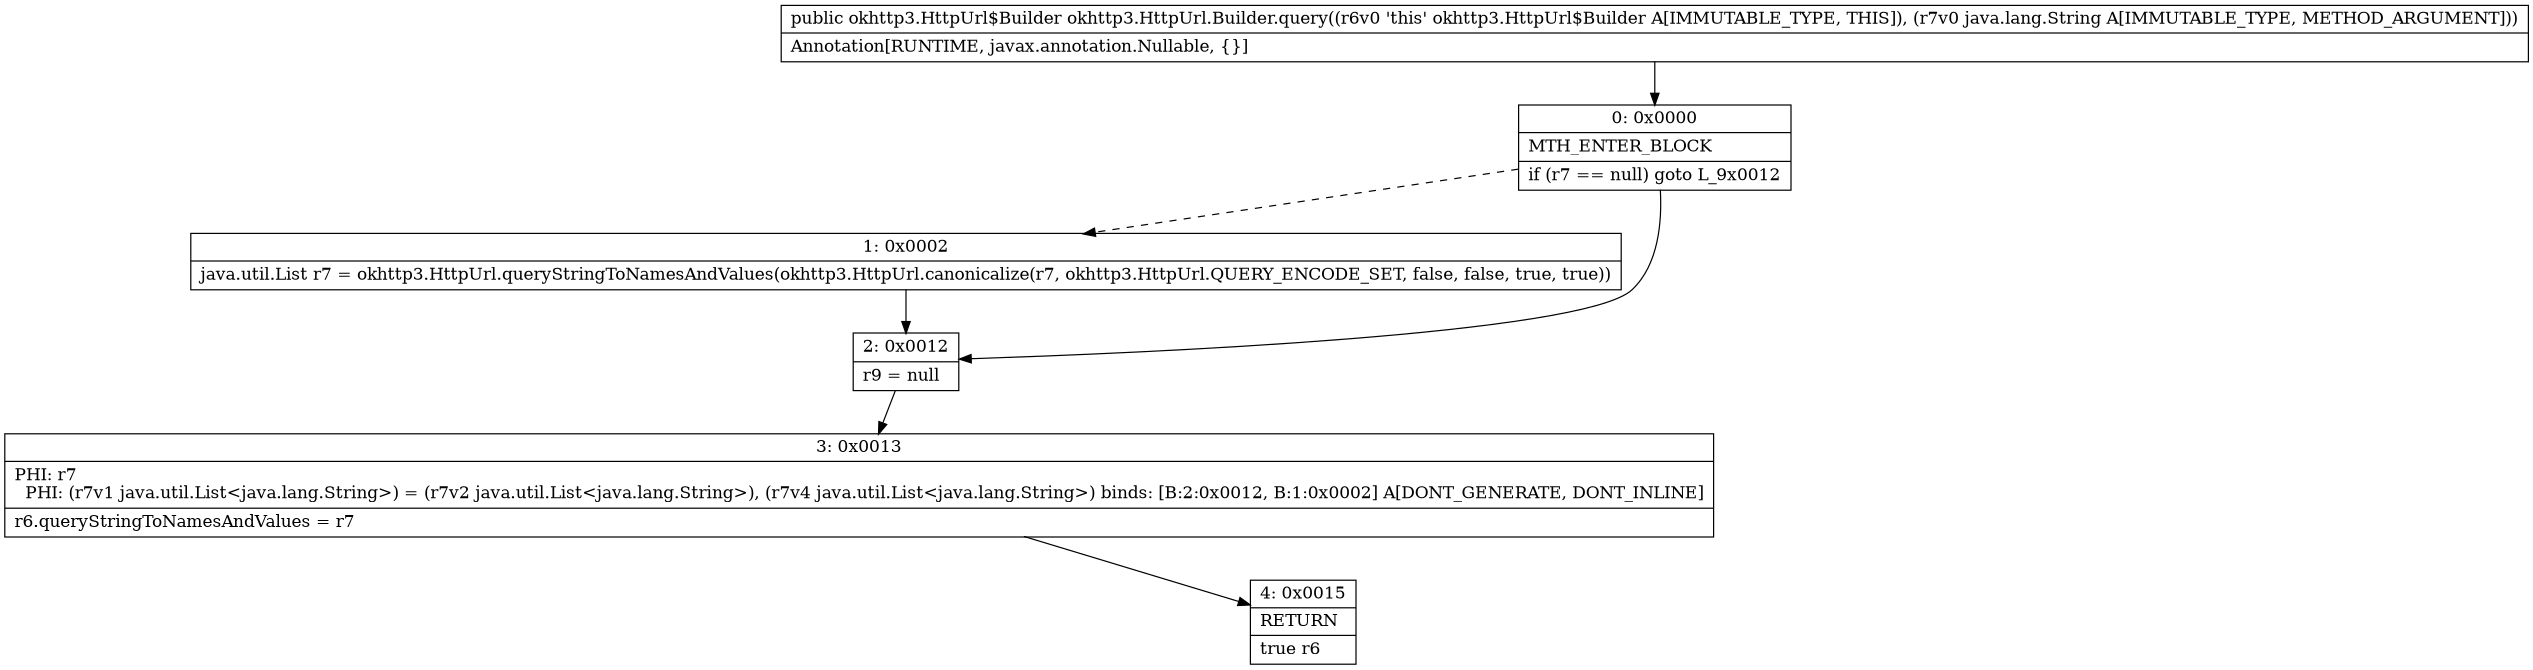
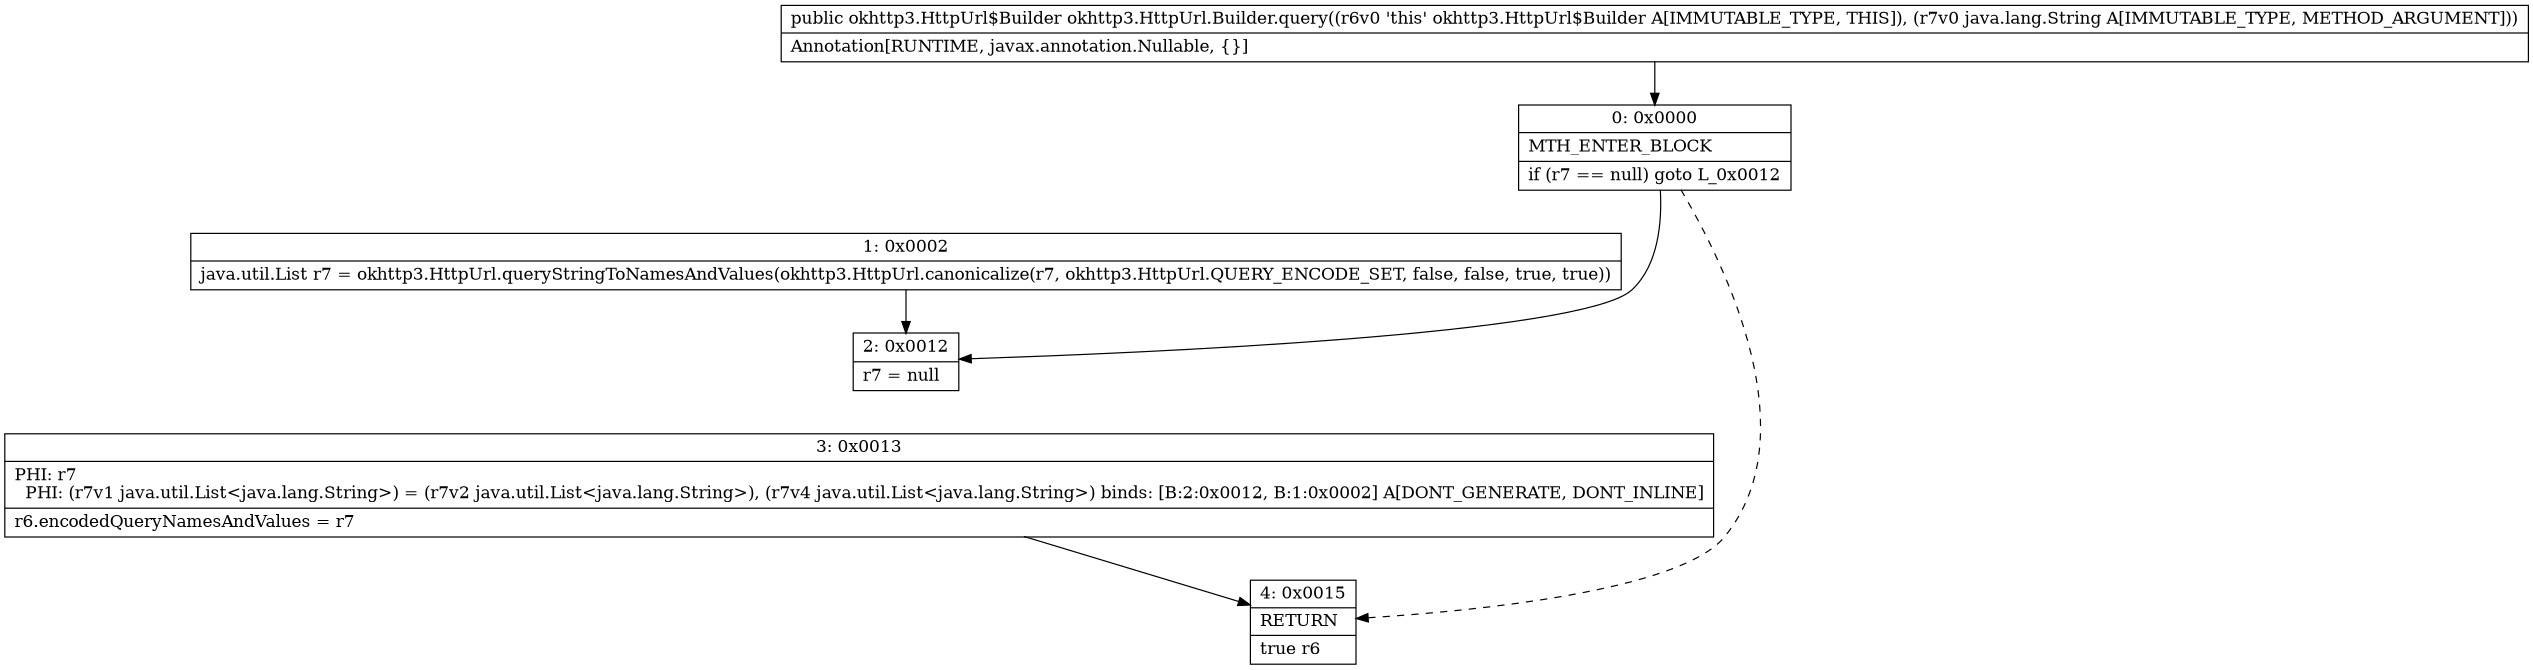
  digraph {
    node [shape=record]
-   n1 [label="{0\:\ 0x0000|MTH_ENTER_BLOCK\l|if (r7 == null) goto L_9x0012\l}"]
+   n1 [label="{0\:\ 0x0000|MTH_ENTER_BLOCK\l|if (r7 == null) goto L_0x0012\l}"]
    n2 [label="{1\:\ 0x0002|java.util.List r7 = okhttp3.HttpUrl.queryStringToNamesAndValues(okhttp3.HttpUrl.canonicalize(r7, okhttp3.HttpUrl.QUERY_ENCODE_SET, false, false, true, true))\l}"]
-   n3 [label="{2\:\ 0x0012|r9 = null\l}"]
-   n4 [label="{3\:\ 0x0013|PHI: r7 \l  PHI: (r7v1 java.util.List\<java.lang.String\>) = (r7v2 java.util.List\<java.lang.String\>), (r7v4 java.util.List\<java.lang.String\>) binds: [B:2:0x0012, B:1:0x0002] A[DONT_GENERATE, DONT_INLINE]\l|r6.queryStringToNamesAndValues = r7\l}"]
+   n3 [label="{2\:\ 0x0012|r7 = null\l}"]
+   n4 [label="{3\:\ 0x0013|PHI: r7 \l  PHI: (r7v1 java.util.List\<java.lang.String\>) = (r7v2 java.util.List\<java.lang.String\>), (r7v4 java.util.List\<java.lang.String\>) binds: [B:2:0x0012, B:1:0x0002] A[DONT_GENERATE, DONT_INLINE]\l|r6.encodedQueryNamesAndValues = r7\l}"]
    n5 [label="{4\:\ 0x0015|RETURN\l|true r6\l}"]
    n6 [label="{public okhttp3.HttpUrl$Builder okhttp3.HttpUrl.Builder.query((r6v0 'this' okhttp3.HttpUrl$Builder A[IMMUTABLE_TYPE, THIS]), (r7v0 java.lang.String A[IMMUTABLE_TYPE, METHOD_ARGUMENT]))  | Annotation[RUNTIME, javax.annotation.Nullable, \{\}]\l}"]
-   n1 -> n2 [style=dashed]
+   n1 -> n5 [style=dashed]
    n1 -> n3
    n2 -> n3
-   n3 -> n4
    n4 -> n5
    n6 -> n1
  }
